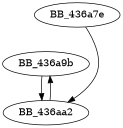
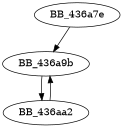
  digraph {
    BB_436a7e
    BB_436a9b
    BB_436aa2
-   BB_436a7e -> BB_436aa2
+   BB_436a7e -> BB_436a9b
    BB_436a9b -> BB_436aa2
    BB_436aa2 -> BB_436a9b
  }
